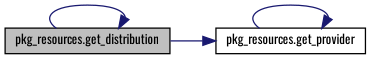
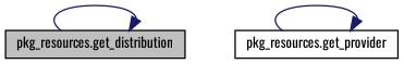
  digraph {
    rankdir=LR
    fontname=Oswald
    node [color=black fontname=Oswald fontsize=10 shape=record style=filled]
    edge [color=midnightblue fontname=Oswald fontsize=10 labelfontname=Helvetica labelfontsize=10 style=solid]
    n1 [fillcolor=grey75 fontcolor=black height=0.2 label="pkg_resources.get_distribution" width=0.4]
    n2 [fillcolor=white height=0.2 label="pkg_resources.get_provider" width=0.4]
    n1 -> n1
-   n1 -> n2
    n2 -> n2
  }
